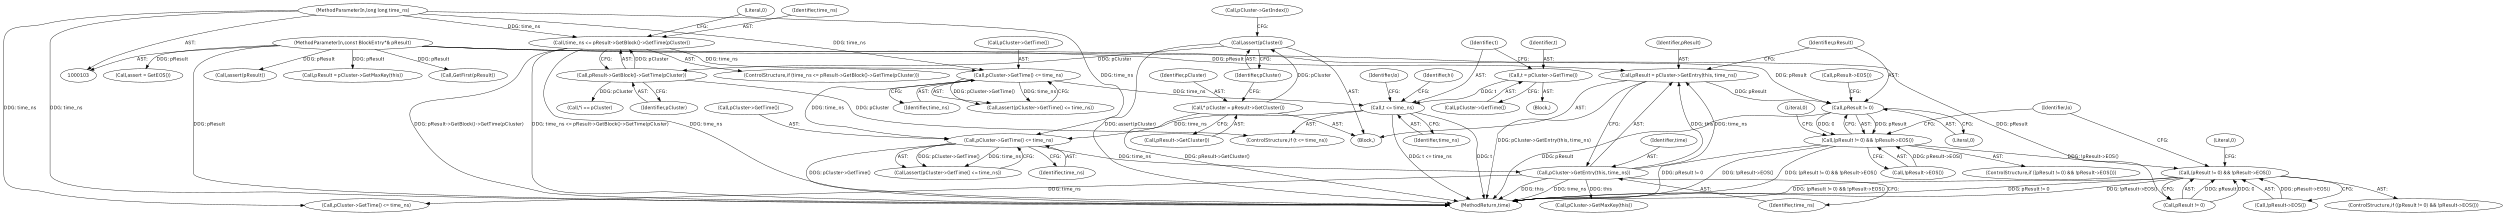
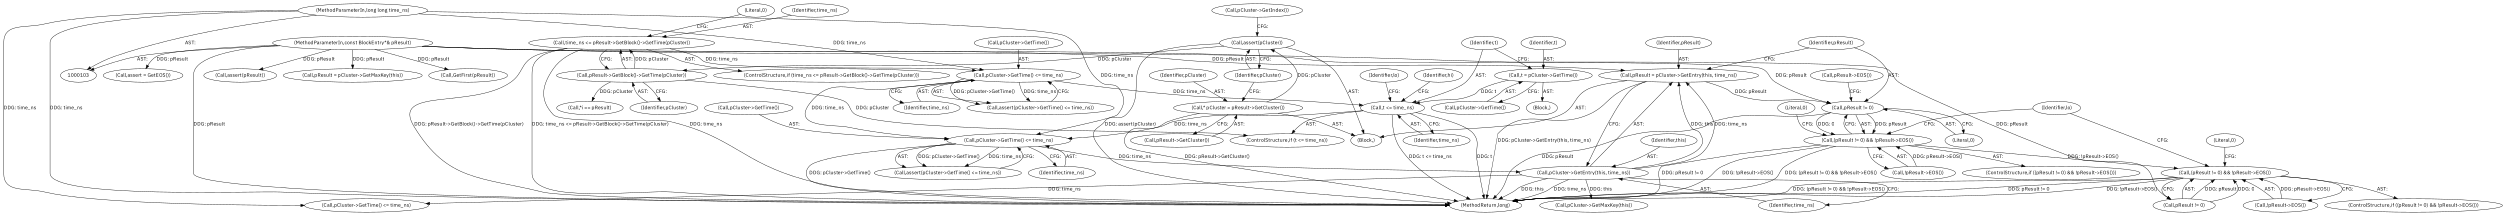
  digraph {
    fontname="IBM Plex Sans"
    node [fontname="IBM Plex Sans"]
    edge [fontname="IBM Plex Sans"]
    n1 [label="(Call,pResult != 0)"]
    n2 [label="(Call,(pResult != 0) && !pResult->EOS())"]
-   n3 [label="(MethodReturn,time)"]
+   n3 [label="(MethodReturn,long)"]
    n4 [label="(Literal,0)"]
    n5 [label="(Call,(pResult != 0) && !pResult->EOS())"]
    n6 [label="(ControlStructure,if ((pResult != 0) && !pResult->EOS()))"]
    n7 [label="(Call,!pResult->EOS())"]
    n8 [label="(Call,pResult = pCluster->GetEntry(this, time_ns))"]
    n9 [label="(Call,pCluster->GetEntry(this, time_ns))"]
    n10 [label="(Block,)"]
    n11 [label="(Call,pCluster->GetTime() <= time_ns)"]
    n12 [label="(Identifier,time_ns)"]
    n13 [label="(Call,pCluster->GetMaxKey(this))"]
    n14 [label="(Call,pCluster->GetTime() <= time_ns)"]
    n15 [label="(Identifier,time_ns)"]
    n16 [label="(Call,assert(pCluster->GetTime() <= time_ns))"]
    n17 [label="(Call,t <= time_ns)"]
    n18 [label="(ControlStructure,if (t <= time_ns))"]
    n19 [label="(Identifier,time_ns)"]
    n20 [label="(Call,t = pCluster->GetTime())"]
    n21 [label="(Block,)"]
    n22 [label="(Call,pCluster->GetTime())"]
    n23 [label="(Call,pCluster->GetTime() <= time_ns)"]
    n24 [label="(Call,assert(pCluster->GetTime() <= time_ns))"]
    n25 [label="(Identifier,time_ns)"]
    n26 [label="(Call,time_ns <= pResult->GetBlock()->GetTime(pCluster))"]
    n27 [label="(Call,pResult->GetBlock()->GetTime(pCluster))"]
    n28 [label="(ControlStructure,if (time_ns <= pResult->GetBlock()->GetTime(pCluster)))"]
-   n29 [label="(Call,*i == pCluster)"]
+   n29 [label="(Call,*i == pResult)"]
    n30 [label="(Identifier,pCluster)"]
    n31 [label="(MethodParameterIn,long long time_ns)"]
    1000103
    n33 [label="(Call,assert(pCluster))"]
    n34 [label="(Identifier,pCluster)"]
    n35 [label="(Call,* pCluster = pResult->GetCluster())"]
    n36 [label="(Call,pResult->GetCluster())"]
    n37 [label="(MethodParameterIn,const BlockEntry*& pResult)"]
    n38 [label="(Call,assert(pResult))"]
    n39 [label="(Call,pResult != 0)"]
    n40 [label="(Call,pResult = pCluster->GetMaxKey(this))"]
    n41 [label="(Call,GetFirst(pResult))"]
    n42 [label="(Call,assert = GetEOS())"]
    n43 [label="(Call,!pResult->EOS())"]
    n44 [label="(ControlStructure,if ((pResult != 0) && !pResult->EOS()))"]
    n45 [label="(Identifier,pResult)"]
-   n46 [label="(Identifier,time)"]
+   n46 [label="(Identifier,this)"]
    n47 [label="(Literal,0)"]
    n48 [label="(Literal,0)"]
    n49 [label="(Call,pResult->EOS())"]
    n50 [label="(Identifier,lo)"]
    n51 [label="(Identifier,pResult)"]
    n52 [label="(Literal,0)"]
    n53 [label="(Call,pCluster->GetTime())"]
    n54 [label="(Identifier,hi)"]
    n55 [label="(Identifier,time_ns)"]
    n56 [label="(Call,pCluster->GetIndex())"]
    n57 [label="(Identifier,pCluster)"]
    n58 [label="(Call,pCluster->GetTime())"]
    n59 [label="(Identifier,lo)"]
    n60 [label="(Identifier,t)"]
    n61 [label="(Identifier,t)"]
    n1 -> n2 [label="AST: "]
    n1 -> n2 [label="DDG: pResult"]
    n1 -> n2 [label="DDG: 0"]
    n1 -> n3 [label="DDG: pResult"]
    n1 -> n4 [label="CFG: "]
    n2 -> n1 [label="CFG: "]
    n2 -> n3 [label="DDG: !pResult->EOS()"]
    n2 -> n3 [label="DDG: (pResult != 0) && !pResult->EOS()"]
    n2 -> n3 [label="DDG: pResult != 0"]
    n2 -> n5 [label="DDG: !pResult->EOS()"]
    n2 -> n6 [label="AST: "]
    n2 -> n7 [label="CFG: "]
    n4 -> n1 [label="AST: "]
    n5 -> n3 [label="DDG: (pResult != 0) && !pResult->EOS()"]
    n5 -> n3 [label="DDG: pResult != 0"]
    n5 -> n3 [label="DDG: !pResult->EOS()"]
    n5 -> n39 [label="CFG: "]
    n5 -> n43 [label="CFG: "]
    n5 -> n44 [label="AST: "]
    n7 -> n2 [label="AST: "]
    n7 -> n2 [label="DDG: pResult->EOS()"]
    n8 -> n1 [label="DDG: pResult"]
    n8 -> n3 [label="DDG: pCluster->GetEntry(this, time_ns)"]
    n8 -> n9 [label="CFG: "]
    n8 -> n10 [label="AST: "]
    n9 -> n3 [label="DDG: this"]
    n9 -> n3 [label="DDG: time_ns"]
    n9 -> n8 [label="AST: "]
    n9 -> n8 [label="DDG: this"]
    n9 -> n8 [label="DDG: time_ns"]
    n9 -> n11 [label="DDG: time_ns"]
    n9 -> n12 [label="CFG: "]
    n9 -> n13 [label="DDG: this"]
    n12 -> n9 [label="AST: "]
    n14 -> n3 [label="DDG: pCluster->GetTime()"]
    n14 -> n9 [label="DDG: time_ns"]
    n14 -> n15 [label="CFG: "]
    n14 -> n16 [label="AST: "]
    n14 -> n16 [label="DDG: pCluster->GetTime()"]
    n14 -> n16 [label="DDG: time_ns"]
    n15 -> n14 [label="AST: "]
    n16 -> n14 [label="CFG: "]
    n17 -> n3 [label="DDG: t"]
    n17 -> n3 [label="DDG: t <= time_ns"]
    n17 -> n14 [label="DDG: time_ns"]
    n17 -> n18 [label="AST: "]
    n17 -> n19 [label="CFG: "]
    n19 -> n17 [label="AST: "]
    n20 -> n17 [label="DDG: t"]
    n20 -> n21 [label="AST: "]
    n20 -> n22 [label="CFG: "]
    n22 -> n20 [label="AST: "]
    n23 -> n14 [label="DDG: time_ns"]
    n23 -> n17 [label="DDG: time_ns"]
    n23 -> n24 [label="AST: "]
    n23 -> n24 [label="DDG: pCluster->GetTime()"]
    n23 -> n24 [label="DDG: time_ns"]
    n23 -> n25 [label="CFG: "]
    n24 -> n23 [label="CFG: "]
    n25 -> n23 [label="AST: "]
    n26 -> n3 [label="DDG: time_ns <= pResult->GetBlock()->GetTime(pCluster)"]
    n26 -> n3 [label="DDG: time_ns"]
    n26 -> n3 [label="DDG: pResult->GetBlock()->GetTime(pCluster)"]
    n26 -> n23 [label="DDG: time_ns"]
    n26 -> n27 [label="CFG: "]
    n26 -> n28 [label="AST: "]
    n27 -> n18 [label="DDG: pCluster"]
    n27 -> n26 [label="AST: "]
    n27 -> n26 [label="DDG: pCluster"]
    n27 -> n29 [label="DDG: pCluster"]
    n27 -> n30 [label="CFG: "]
    n30 -> n27 [label="AST: "]
    n31 -> n3 [label="DDG: time_ns"]
    n31 -> n11 [label="DDG: time_ns"]
    n31 -> n14 [label="DDG: time_ns"]
    n31 -> n23 [label="DDG: time_ns"]
-   n31 -> n26 [label="DDG: time_ns"]
    n31 -> 1000103 [label="AST: "]
    n33 -> n3 [label="DDG: assert(pCluster)"]
    n33 -> n10 [label="AST: "]
    n33 -> n27 [label="DDG: pCluster"]
    n33 -> n34 [label="CFG: "]
    n34 -> n33 [label="AST: "]
    n34 -> n35 [label="CFG: "]
    n35 -> n3 [label="DDG: pResult->GetCluster()"]
    n35 -> n10 [label="AST: "]
    n35 -> n33 [label="DDG: pCluster"]
    n35 -> n36 [label="CFG: "]
    n36 -> n35 [label="AST: "]
    n37 -> n1 [label="DDG: pResult"]
    n37 -> n3 [label="DDG: pResult"]
    n37 -> n8 [label="DDG: pResult"]
    n37 -> 1000103 [label="AST: "]
    n37 -> n38 [label="DDG: pResult"]
    n37 -> n39 [label="DDG: pResult"]
    n37 -> n40 [label="DDG: pResult"]
    n37 -> n41 [label="DDG: pResult"]
    n37 -> n42 [label="DDG: pResult"]
    n39 -> n5 [label="AST: "]
    n39 -> n5 [label="DDG: pResult"]
    n39 -> n5 [label="DDG: 0"]
    n43 -> n5 [label="AST: "]
    n43 -> n5 [label="DDG: pResult->EOS()"]
    n45 -> n1 [label="AST: "]
    n45 -> n8 [label="CFG: "]
    n46 -> n9 [label="AST: "]
    n47 -> n5 [label="CFG: "]
    n48 -> n26 [label="CFG: "]
    n49 -> n1 [label="CFG: "]
    n50 -> n2 [label="CFG: "]
    n50 -> n5 [label="CFG: "]
    n51 -> n8 [label="AST: "]
    n52 -> n2 [label="CFG: "]
    n53 -> n23 [label="AST: "]
    n54 -> n17 [label="CFG: "]
    n55 -> n26 [label="AST: "]
    n56 -> n33 [label="CFG: "]
    n57 -> n35 [label="AST: "]
    n58 -> n14 [label="AST: "]
    n59 -> n17 [label="CFG: "]
    n60 -> n17 [label="AST: "]
    n60 -> n20 [label="CFG: "]
    n61 -> n20 [label="AST: "]
  }
